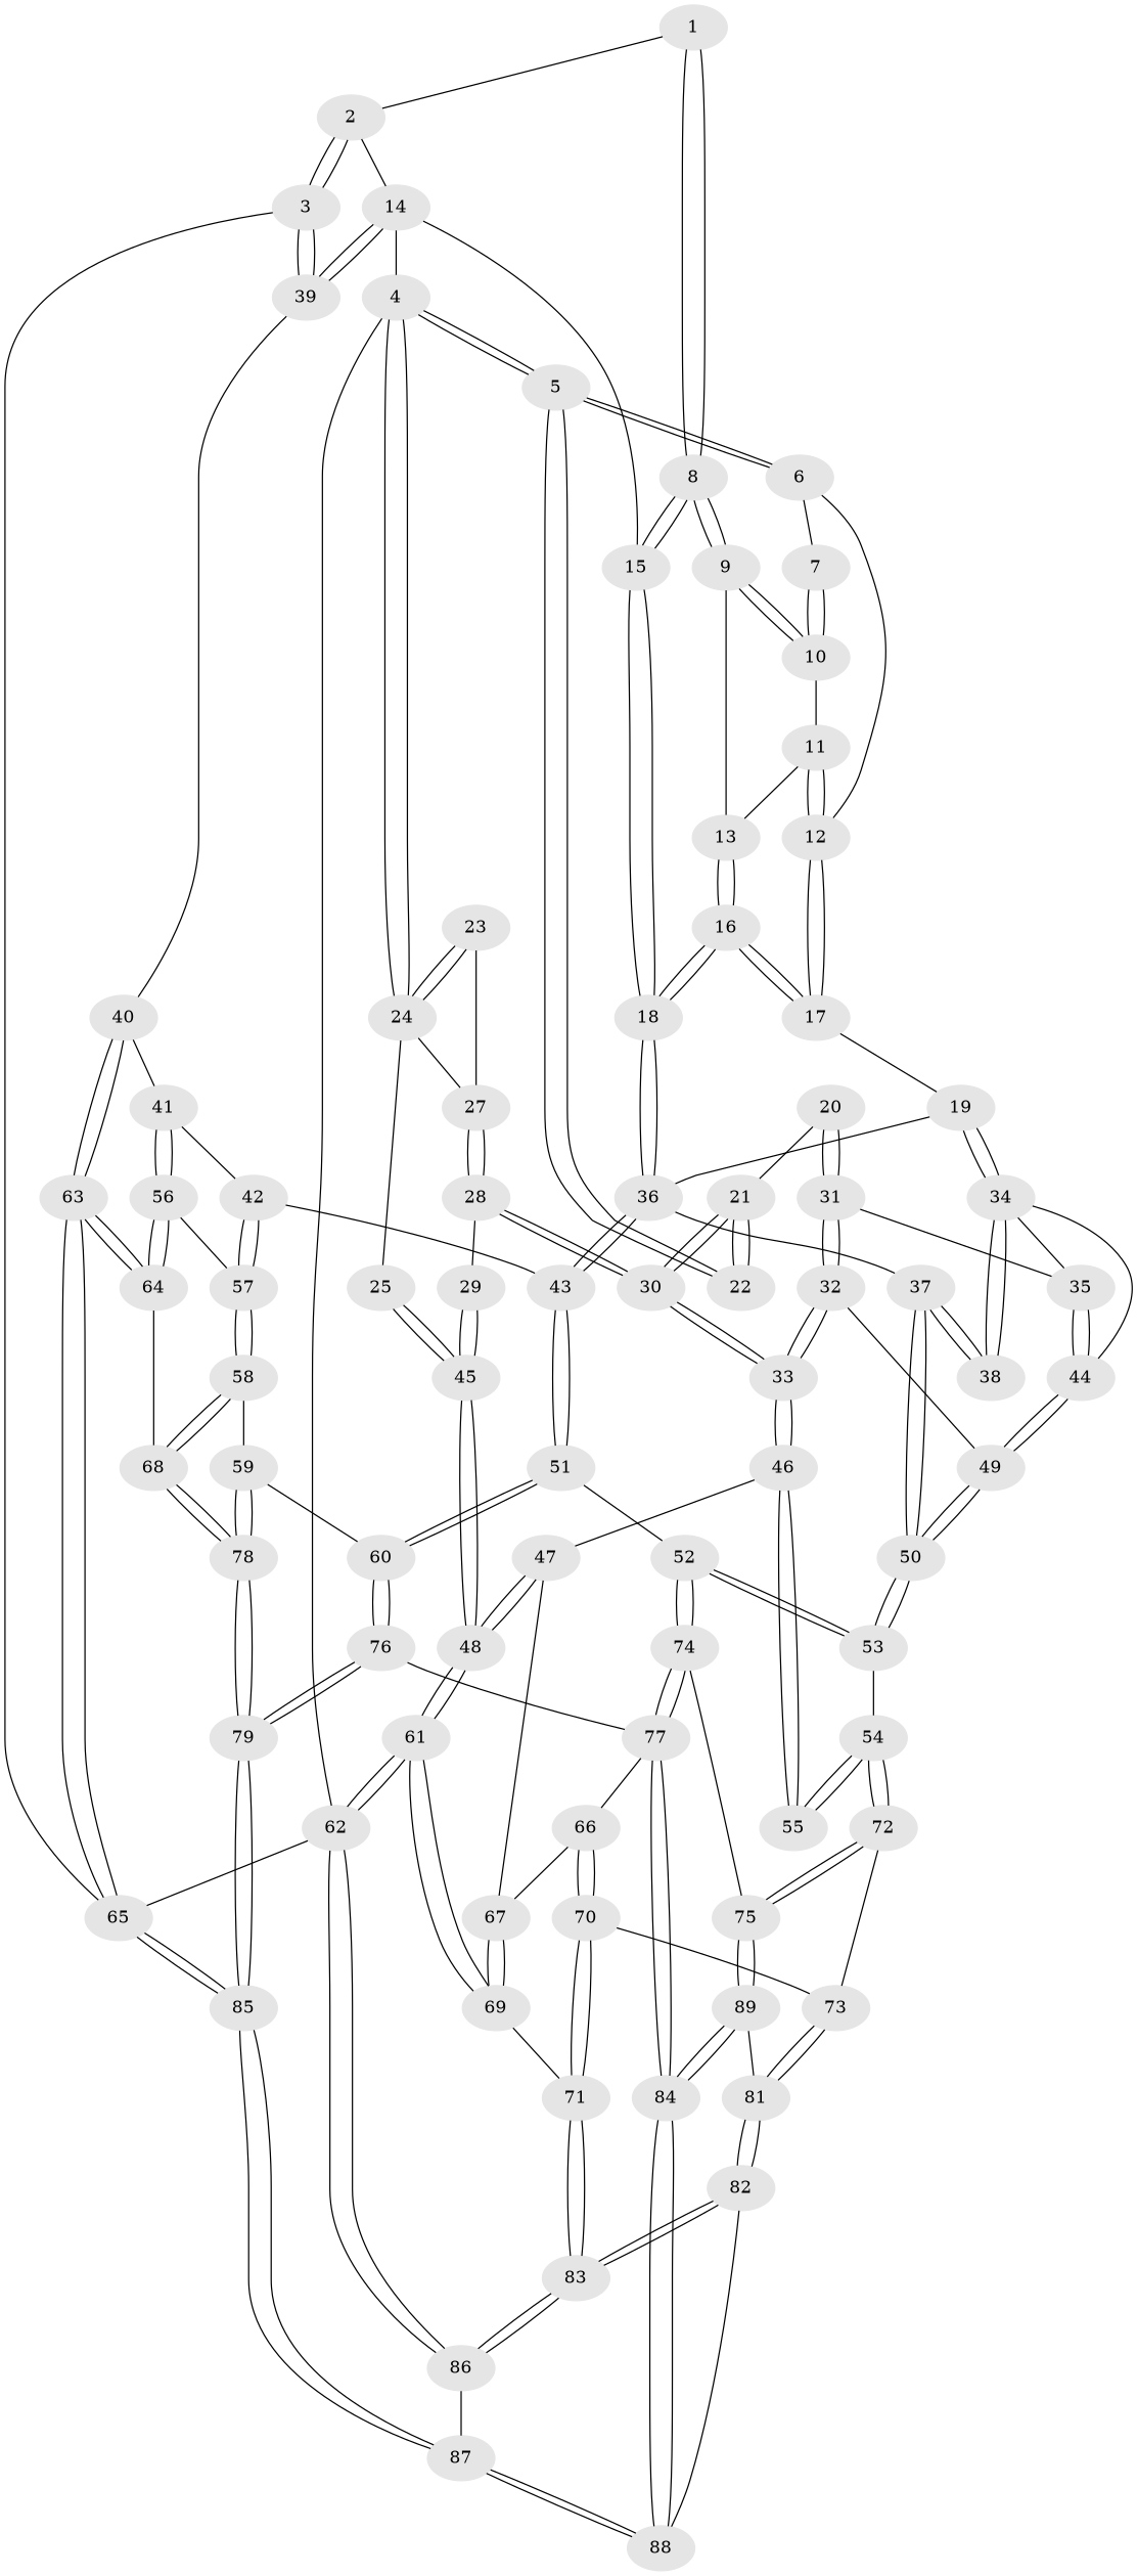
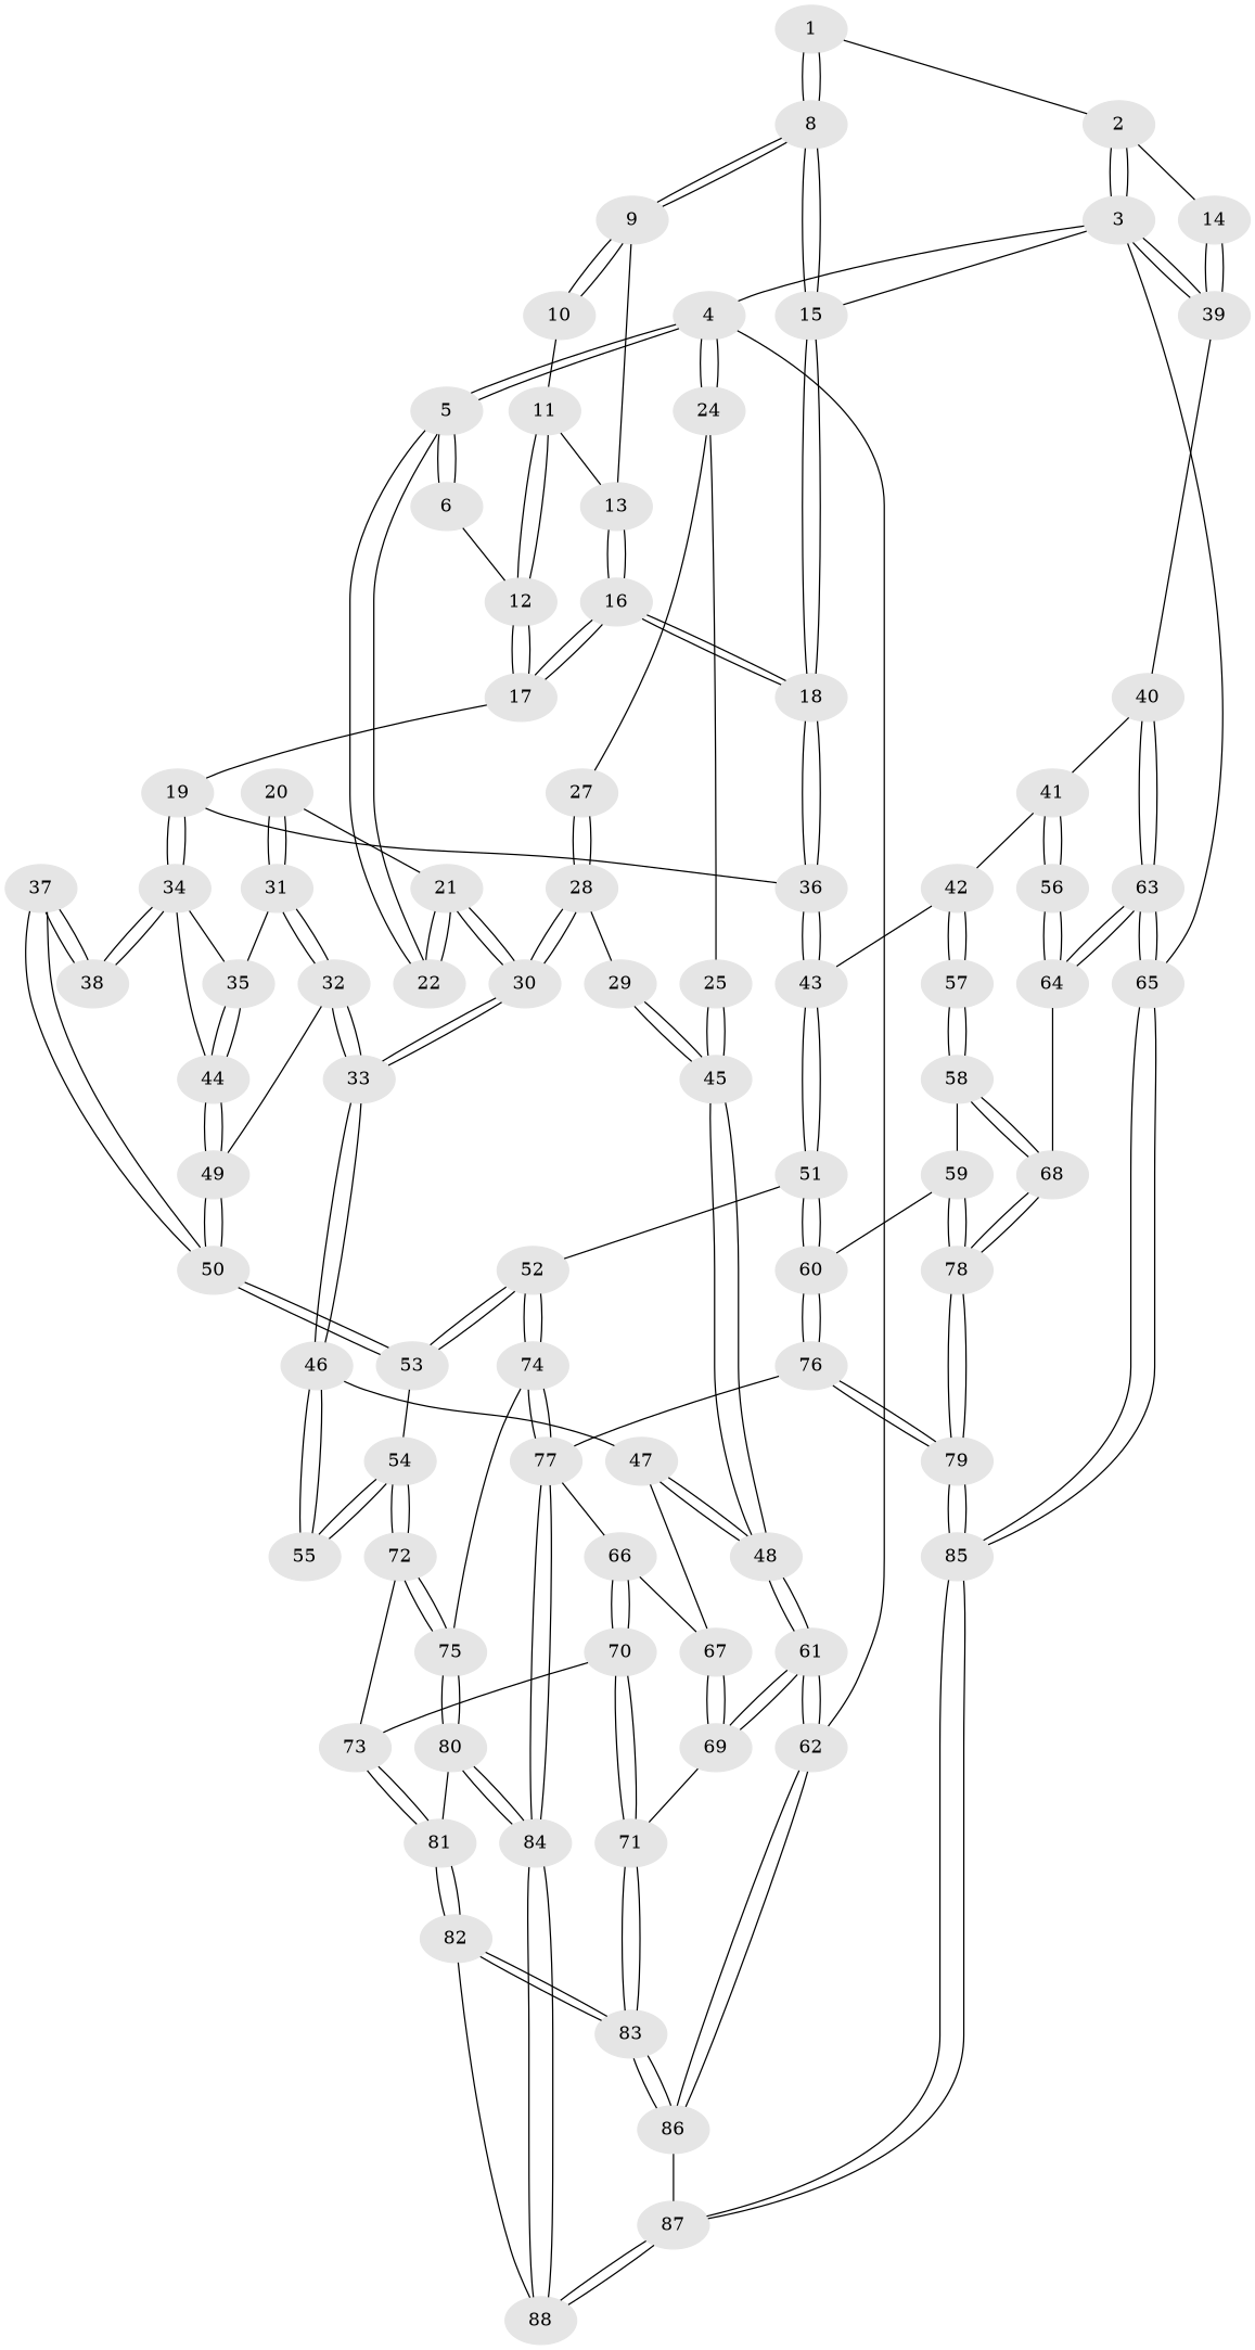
  graph {
    node [color=gray90 style=filled]
    1
    2
    8
    3
    14
    9
    15
    4
    39
    65
    5
    24
    62
    40
    85
    6
    22
    27
    25
    86
-   7
    12
    10
    17
    11
    13
    18
    16
    19
    36
    34
    37
    43
    20
    21
    31
    35
    38
    44
    30
    32
    33
    28
-   23
    45
    48
    29
    46
    49
    50
    47
    55
    51
    53
    41
    63
    42
    56
    64
    57
    58
    52
    60
    61
    67
    69
    54
    74
    76
    75
    77
    72
    73
    66
    70
    68
    59
    78
    79
    71
    87
    83
    81
-   80 [label=89]
+   80
    82
    84
    88
    1 -- 2
    1 -- 8
    1 -- 8
    2 -- 3
    2 -- 3
    2 -- 14
    8 -- 9
    8 -- 9
    8 -- 15
    8 -- 15
-   14 -- 4
+   3 -- 4
    3 -- 39
    3 -- 39
    3 -- 65
-   14 -- 15
+   3 -- 15
    14 -- 39
    14 -- 39
    9 -- 10
    9 -- 10
    9 -- 13
    15 -- 18
    15 -- 18
    4 -- 5
    4 -- 5
    4 -- 24
    4 -- 24
    4 -- 62
    39 -- 40
    65 -- 85
    65 -- 85
    5 -- 6
    5 -- 6
    5 -- 22
    5 -- 22
    24 -- 27
    24 -- 25
-   62 -- 65
    62 -- 86
    62 -- 86
    40 -- 41
    40 -- 63
    40 -- 63
    85 -- 87
    85 -- 87
-   6 -- 7
    6 -- 12
    27 -- 28
    27 -- 28
    25 -- 45
    25 -- 45
    86 -- 87
-   7 -- 10
-   7 -- 10
    12 -- 17
    12 -- 17
    10 -- 11
    17 -- 19
    11 -- 12
    11 -- 12
    11 -- 13
    13 -- 16
    13 -- 16
    18 -- 36
    18 -- 36
    16 -- 17
    16 -- 17
    16 -- 18
    16 -- 18
    19 -- 36
    19 -- 34
    19 -- 34
-   36 -- 37
    36 -- 43
    36 -- 43
    34 -- 35
    34 -- 38
    34 -- 38
    34 -- 44
    37 -- 38
    37 -- 38
    37 -- 50
    37 -- 50
    43 -- 51
    43 -- 51
    20 -- 21
    20 -- 31
    20 -- 31
    21 -- 22
    21 -- 22
    21 -- 30
    21 -- 30
    31 -- 35
    31 -- 32
    31 -- 32
    35 -- 44
    35 -- 44
    44 -- 49
    44 -- 49
    30 -- 33
    30 -- 33
    32 -- 33
    32 -- 33
    32 -- 49
    33 -- 46
    33 -- 46
    28 -- 30
    28 -- 30
    28 -- 29
-   23 -- 24
-   23 -- 24
-   23 -- 27
    45 -- 48
    45 -- 48
    48 -- 61
    48 -- 61
    29 -- 45
    29 -- 45
    46 -- 47
    46 -- 55
    46 -- 55
    49 -- 50
    49 -- 50
    50 -- 53
    50 -- 53
    47 -- 48
    47 -- 48
    47 -- 67
    51 -- 52
    51 -- 60
    51 -- 60
    53 -- 54
    41 -- 42
    41 -- 56
    41 -- 56
    63 -- 65
    63 -- 65
    63 -- 64
    63 -- 64
    42 -- 43
    42 -- 57
    42 -- 57
    56 -- 64
    56 -- 64
-   56 -- 57
    64 -- 68
    57 -- 58
    57 -- 58
    58 -- 68
    58 -- 68
    58 -- 59
    52 -- 53
    52 -- 53
    52 -- 74
    52 -- 74
    60 -- 76
    60 -- 76
    61 -- 62
    61 -- 62
    61 -- 69
    61 -- 69
    67 -- 69
    67 -- 69
    69 -- 71
    54 -- 55
    54 -- 55
    54 -- 72
    54 -- 72
    74 -- 75
    74 -- 77
    74 -- 77
    76 -- 77
    76 -- 79
    76 -- 79
    75 -- 80
    75 -- 80
    77 -- 66
    77 -- 84
    77 -- 84
    72 -- 75
    72 -- 75
    72 -- 73
    73 -- 81
    73 -- 81
    66 -- 67
    66 -- 70
    66 -- 70
    70 -- 73
    70 -- 71
    70 -- 71
    68 -- 78
    68 -- 78
    59 -- 60
    59 -- 78
    59 -- 78
    78 -- 79
    78 -- 79
    79 -- 85
    79 -- 85
    71 -- 83
    71 -- 83
    87 -- 88
    87 -- 88
    83 -- 86
    83 -- 86
    81 -- 82
    81 -- 82
    80 -- 81
    80 -- 84
    80 -- 84
    82 -- 83
    82 -- 83
    82 -- 88
    84 -- 88
    84 -- 88
  }
